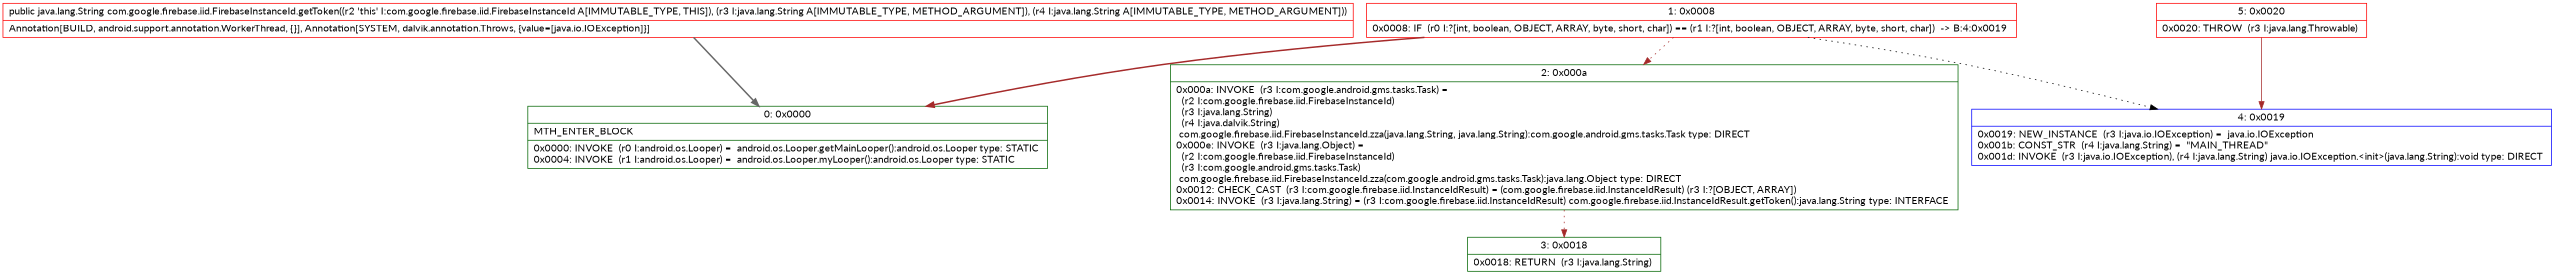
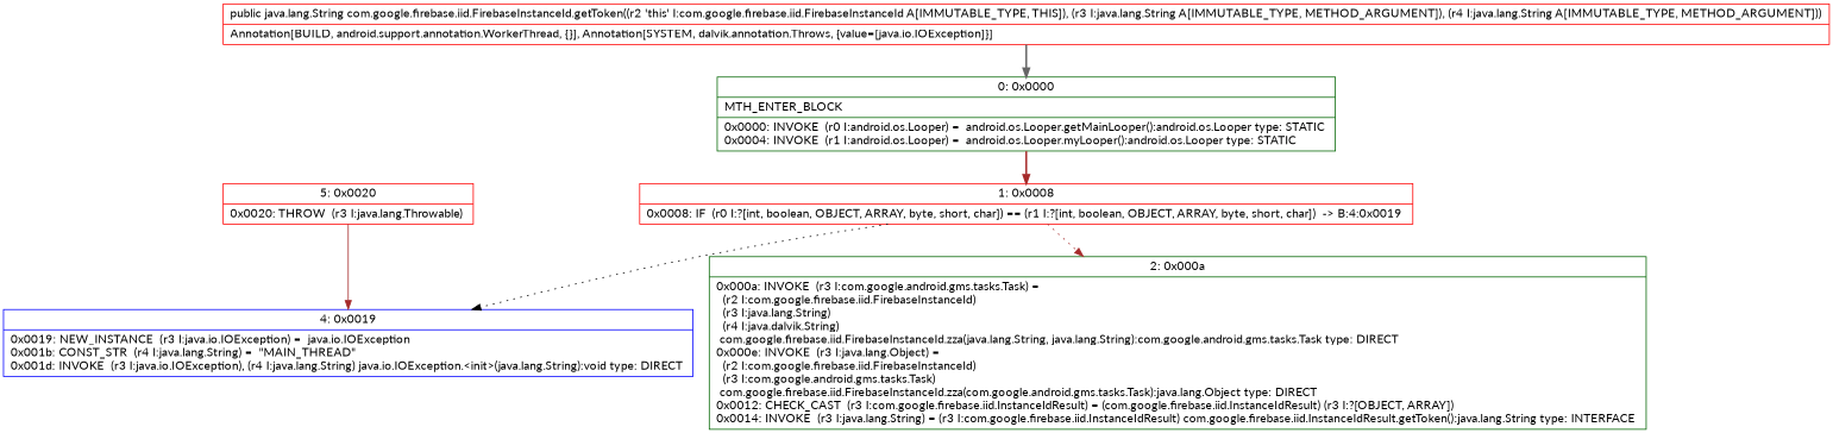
  digraph {
    fontname=Lato
    node [color=darkgreen fontname=Lato shape=record]
    edge [color=brown fontname=Lato style=dotted]
    n1 [label="{0\:\ 0x0000|MTH_ENTER_BLOCK\l|0x0000: INVOKE  (r0 I:android.os.Looper) =  android.os.Looper.getMainLooper():android.os.Looper type: STATIC \l0x0004: INVOKE  (r1 I:android.os.Looper) =  android.os.Looper.myLooper():android.os.Looper type: STATIC \l}"]
    n2 [color=red label="{1\:\ 0x0008|0x0008: IF  (r0 I:?[int, boolean, OBJECT, ARRAY, byte, short, char]) == (r1 I:?[int, boolean, OBJECT, ARRAY, byte, short, char])  \-\> B:4:0x0019 \l}"]
    n3 [label="{2\:\ 0x000a|0x000a: INVOKE  (r3 I:com.google.android.gms.tasks.Task) = \l  (r2 I:com.google.firebase.iid.FirebaseInstanceId)\l  (r3 I:java.lang.String)\l  (r4 I:java.dalvik.String)\l com.google.firebase.iid.FirebaseInstanceId.zza(java.lang.String, java.lang.String):com.google.android.gms.tasks.Task type: DIRECT \l0x000e: INVOKE  (r3 I:java.lang.Object) = \l  (r2 I:com.google.firebase.iid.FirebaseInstanceId)\l  (r3 I:com.google.android.gms.tasks.Task)\l com.google.firebase.iid.FirebaseInstanceId.zza(com.google.android.gms.tasks.Task):java.lang.Object type: DIRECT \l0x0012: CHECK_CAST  (r3 I:com.google.firebase.iid.InstanceIdResult) = (com.google.firebase.iid.InstanceIdResult) (r3 I:?[OBJECT, ARRAY]) \l0x0014: INVOKE  (r3 I:java.lang.String) = (r3 I:com.google.firebase.iid.InstanceIdResult) com.google.firebase.iid.InstanceIdResult.getToken():java.lang.String type: INTERFACE \l}"]
    n4 [color=blue label="{4\:\ 0x0019|0x0019: NEW_INSTANCE  (r3 I:java.io.IOException) =  java.io.IOException \l0x001b: CONST_STR  (r4 I:java.lang.String) =  \"MAIN_THREAD\" \l0x001d: INVOKE  (r3 I:java.io.IOException), (r4 I:java.lang.String) java.io.IOException.\<init\>(java.lang.String):void type: DIRECT \l}"]
-   n5 [label="{3\:\ 0x0018|0x0018: RETURN  (r3 I:java.lang.String) \l}"]
    n6 [color=red label="{5\:\ 0x0020|0x0020: THROW  (r3 I:java.lang.Throwable) \l}"]
    n7 [color=red label="{public java.lang.String com.google.firebase.iid.FirebaseInstanceId.getToken((r2 'this' I:com.google.firebase.iid.FirebaseInstanceId A[IMMUTABLE_TYPE, THIS]), (r3 I:java.lang.String A[IMMUTABLE_TYPE, METHOD_ARGUMENT]), (r4 I:java.lang.String A[IMMUTABLE_TYPE, METHOD_ARGUMENT]))  | Annotation[BUILD, android.support.annotation.WorkerThread, \{\}], Annotation[SYSTEM, dalvik.annotation.Throws, \{value=[java.io.IOException]\}]\l}"]
-   n2 -> n1 [style=bold]
+   n1 -> n2 [style=bold]
    n2 -> n3
    n2 -> n4 [color=black]
-   n3 -> n5
    n6 -> n4 [style=solid]
    n7 -> n1 [color=gray40 style=bold]
  }
